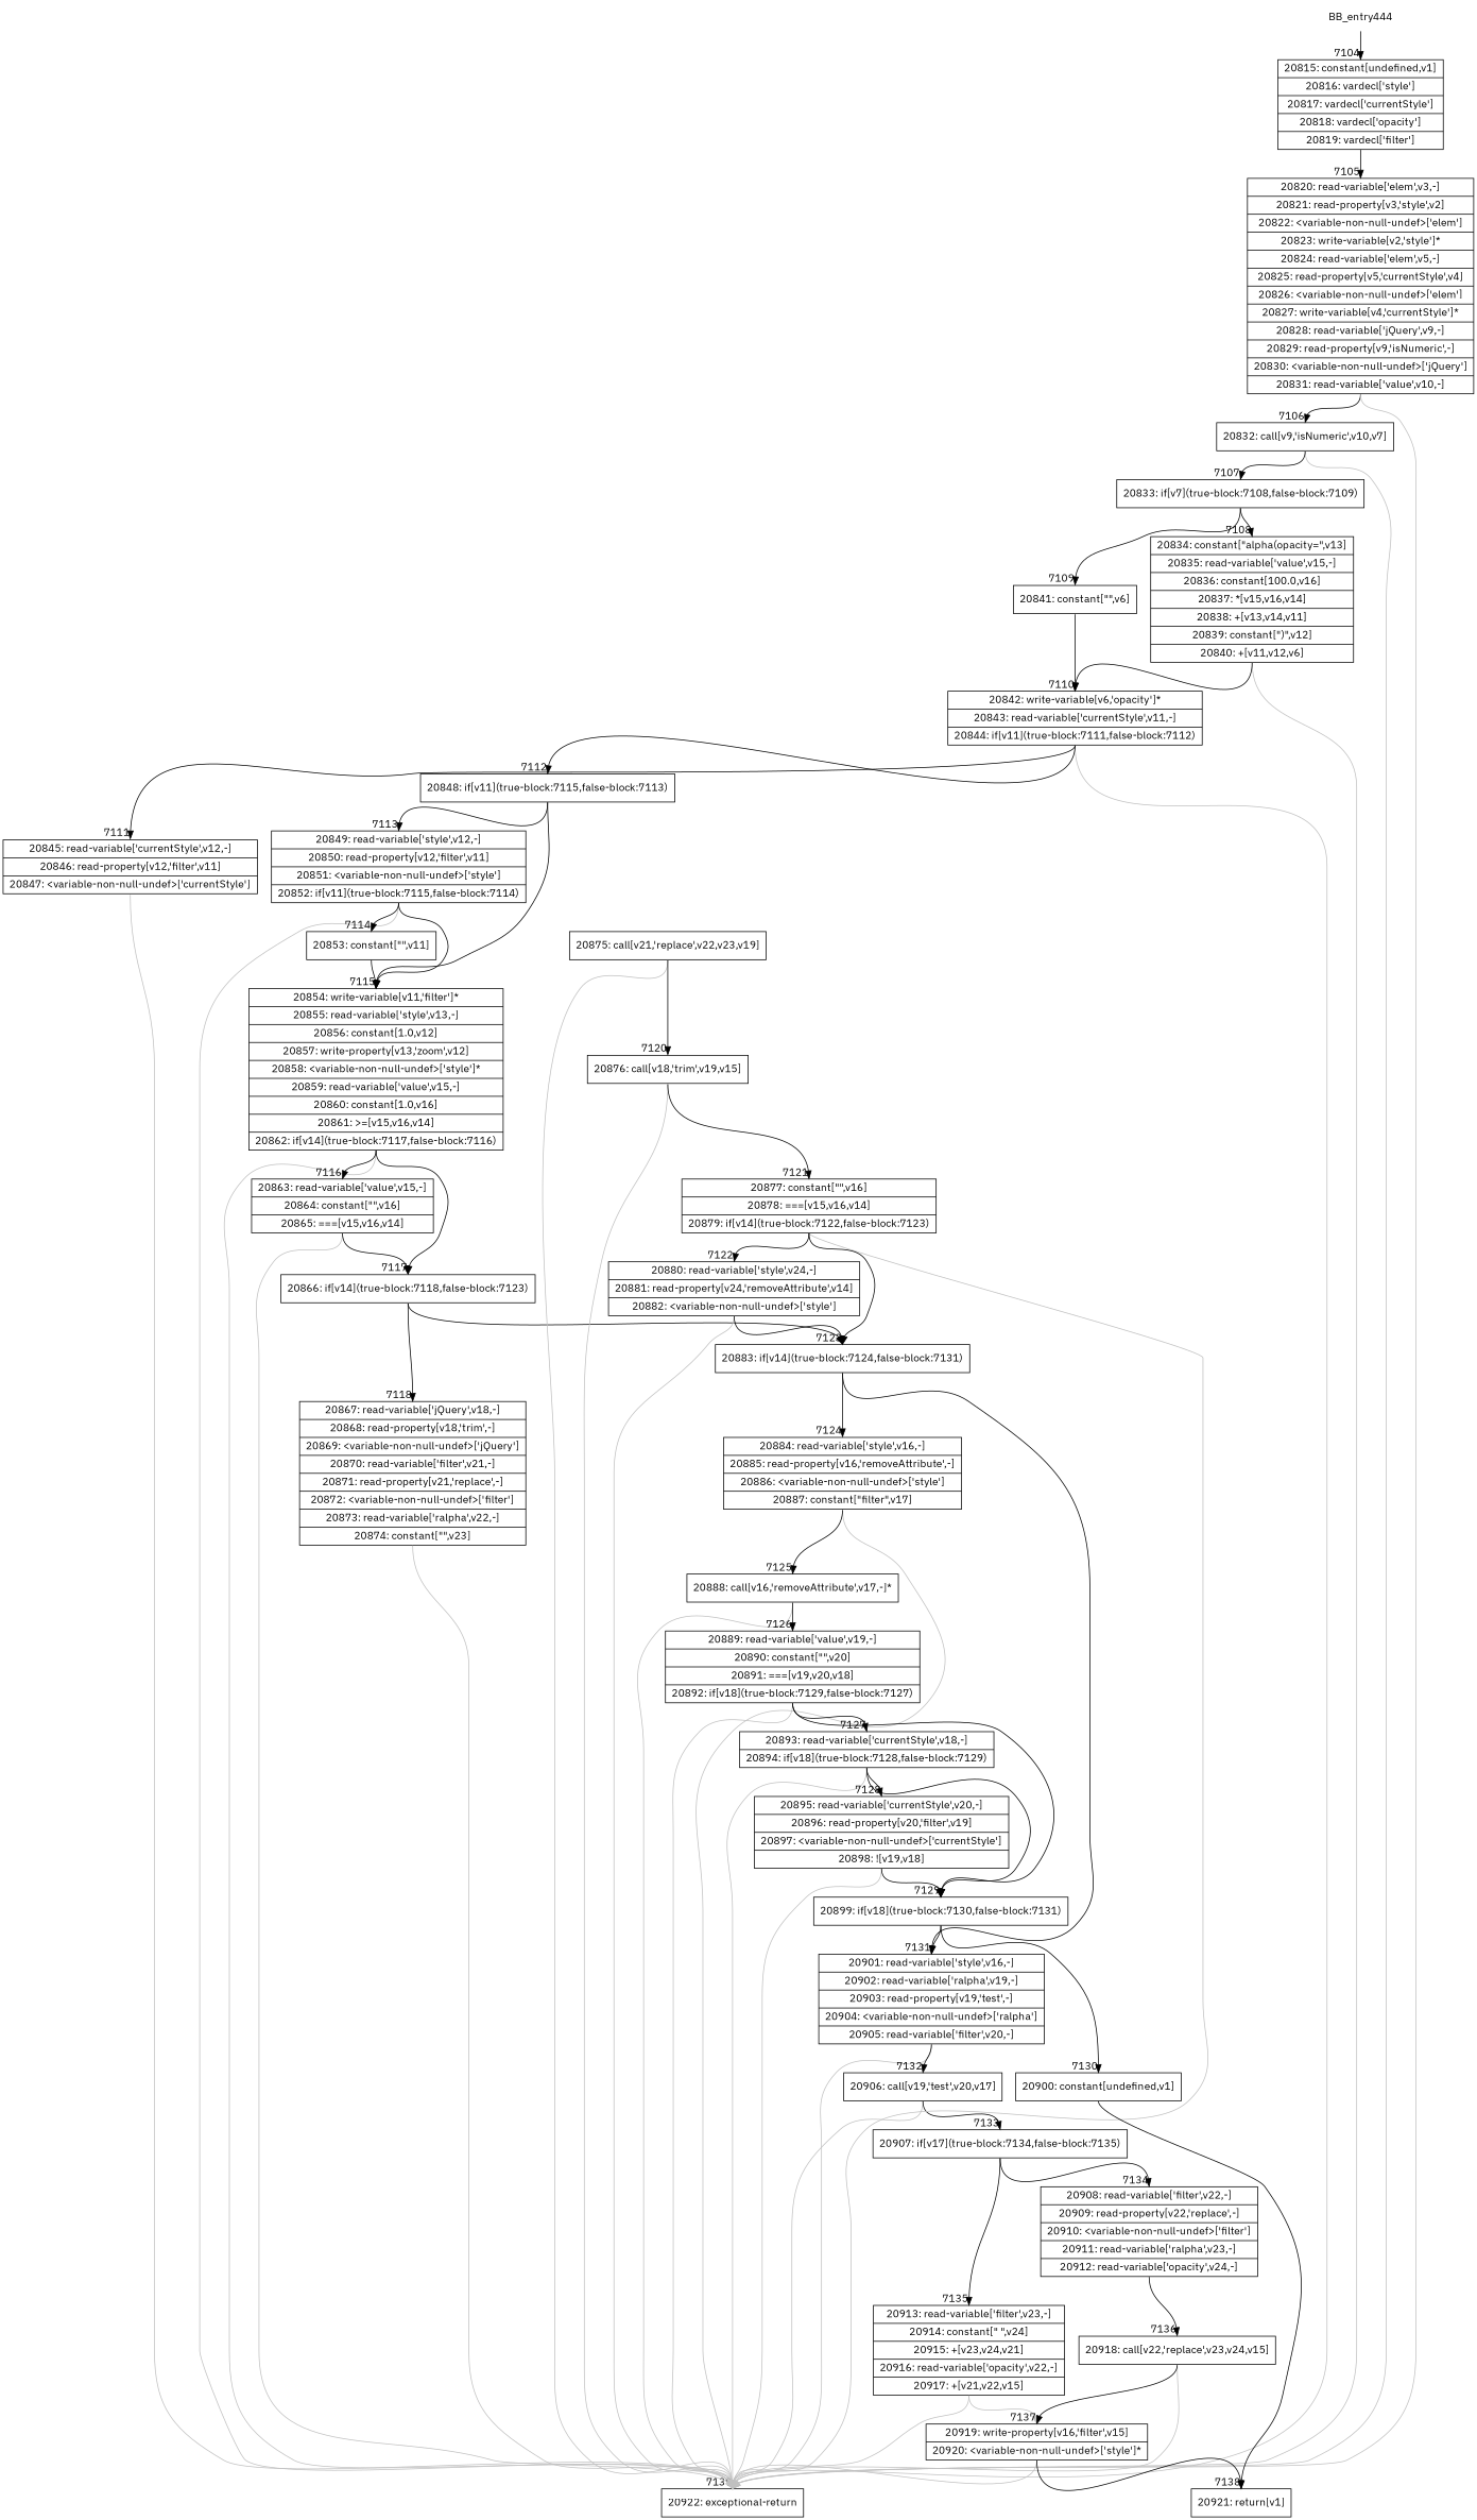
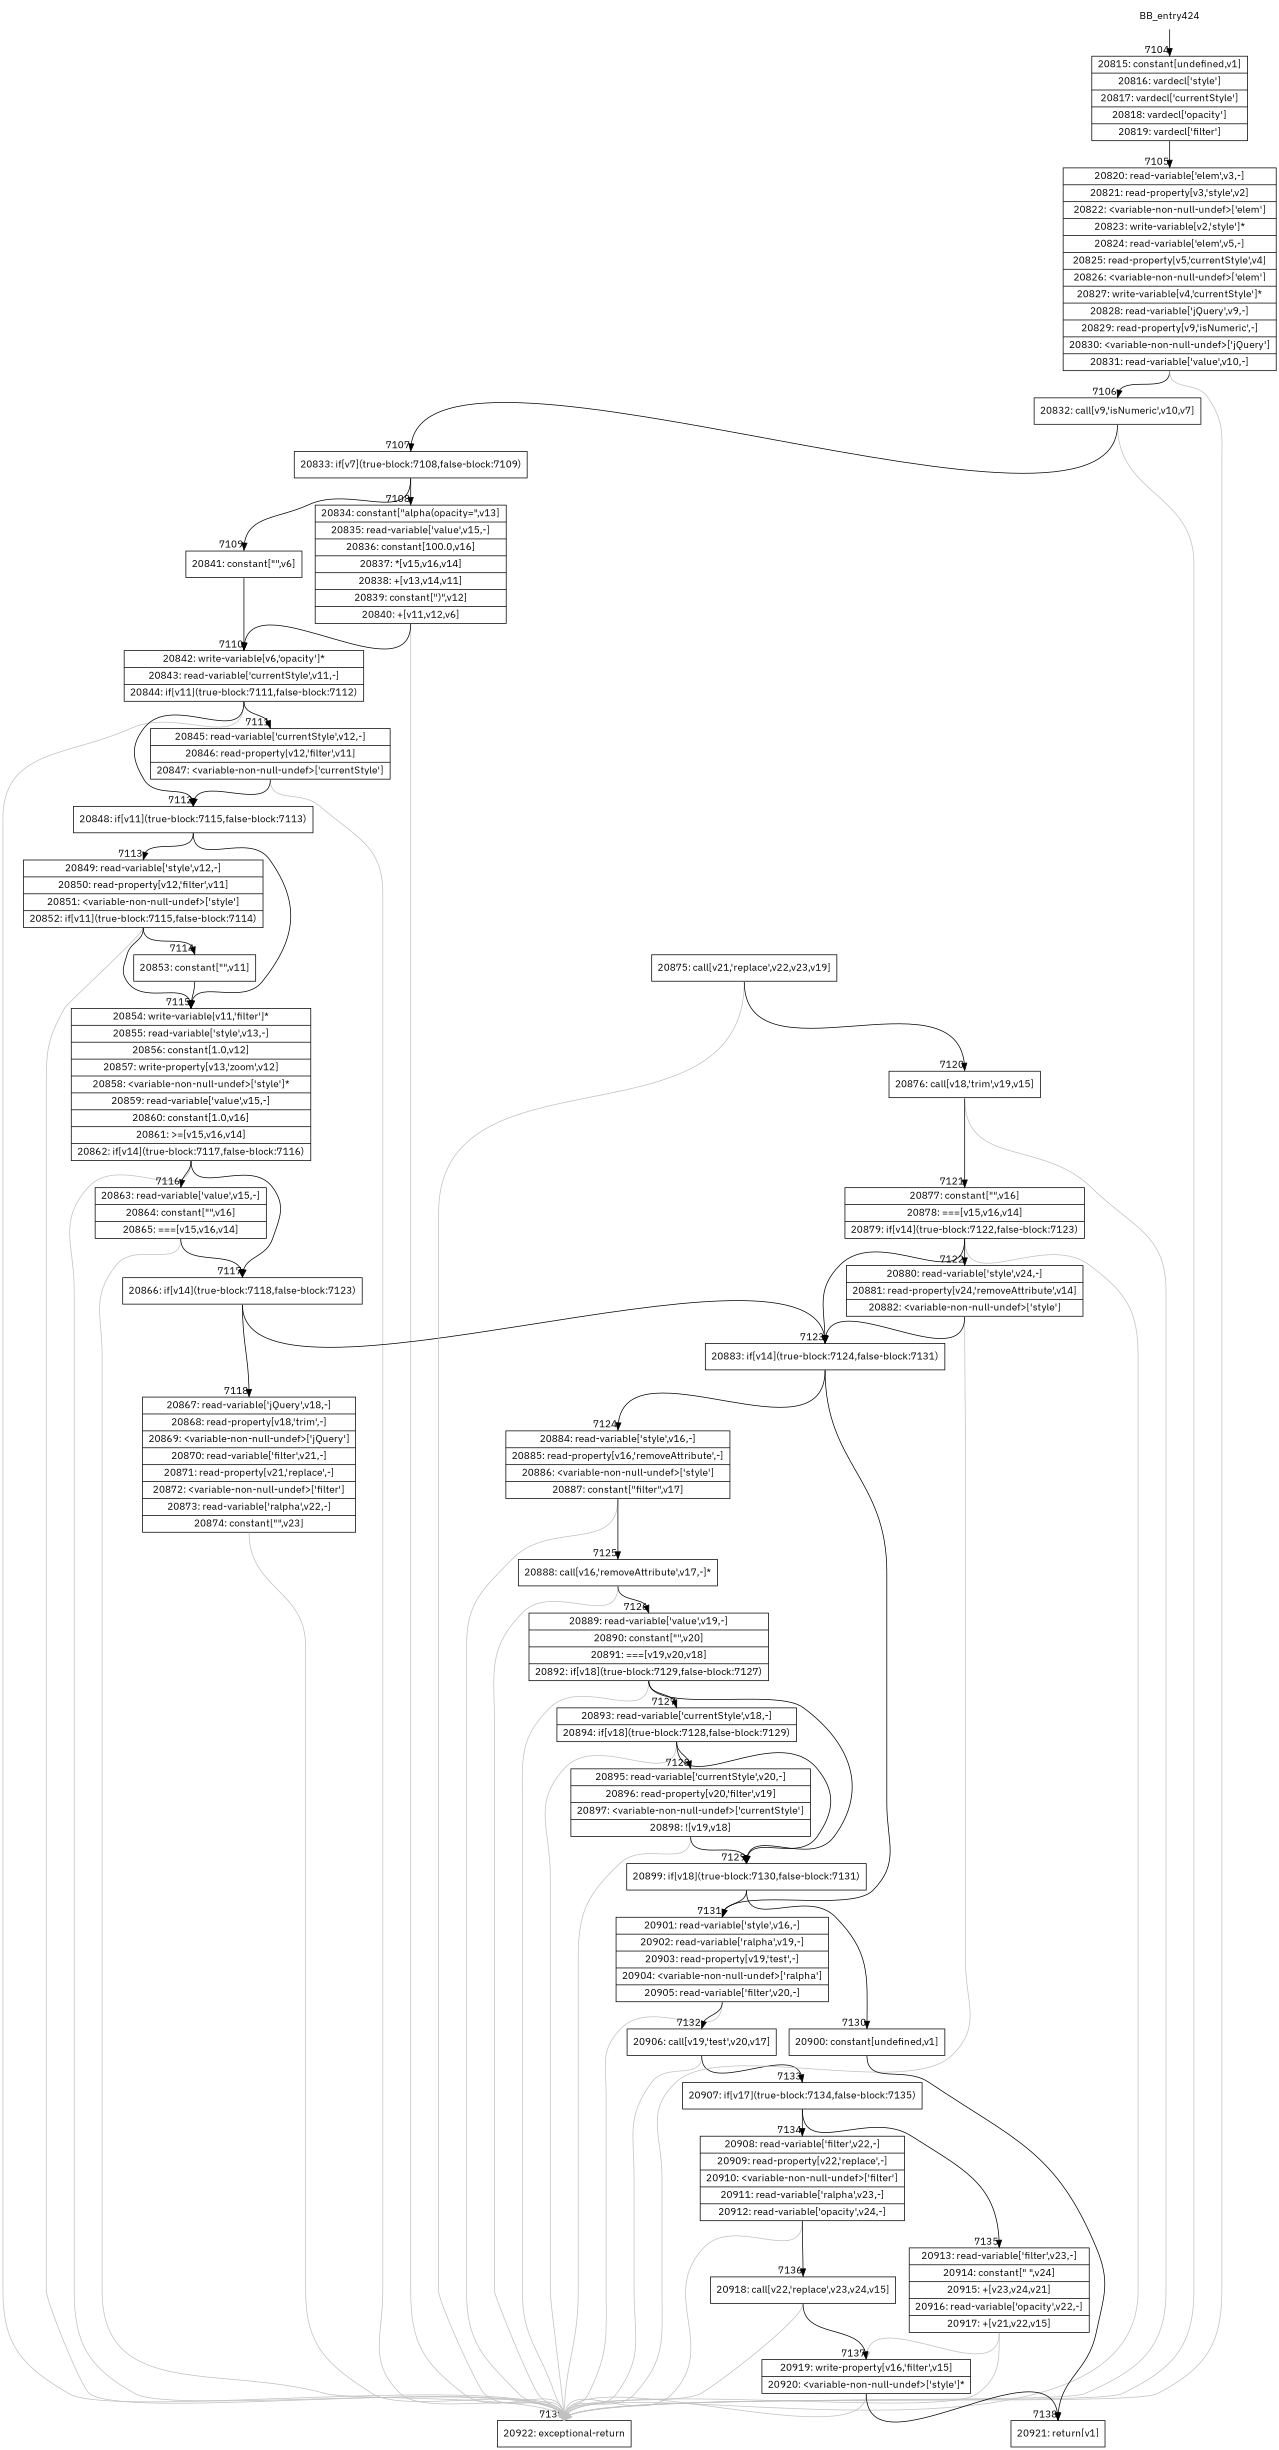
  digraph {
    fontname="IBM Plex Sans"
    rankdir=TD
    node [fontname="IBM Plex Sans" shape=record]
    edge [fontname="IBM Plex Sans" headport=n tailport=s]
-   BB_entry444 [shape=none]
+   BB_entry444 [shape=none label=BB_entry424]
    n2 [label="{20815: constant[undefined,v1]|20816: vardecl['style']|20817: vardecl['currentStyle']|20818: vardecl['opacity']|20819: vardecl['filter']}"]
    n3 [label="{20820: read-variable['elem',v3,-]|20821: read-property[v3,'style',v2]|20822: \<variable-non-null-undef\>['elem']|20823: write-variable[v2,'style']*|20824: read-variable['elem',v5,-]|20825: read-property[v5,'currentStyle',v4]|20826: \<variable-non-null-undef\>['elem']|20827: write-variable[v4,'currentStyle']*|20828: read-variable['jQuery',v9,-]|20829: read-property[v9,'isNumeric',-]|20830: \<variable-non-null-undef\>['jQuery']|20831: read-variable['value',v10,-]}"]
    n4 [label="{20832: call[v9,'isNumeric',v10,v7]}"]
    n5 [label="{20922: exceptional-return}"]
    n6 [label="{20833: if[v7](true-block:7108,false-block:7109)}"]
    n7 [label="{20834: constant[\"alpha(opacity=\",v13]|20835: read-variable['value',v15,-]|20836: constant[100.0,v16]|20837: *[v15,v16,v14]|20838: +[v13,v14,v11]|20839: constant[\")\",v12]|20840: +[v11,v12,v6]}"]
    n8 [label="{20841: constant[\"\",v6]}"]
    n9 [label="{20842: write-variable[v6,'opacity']*|20843: read-variable['currentStyle',v11,-]|20844: if[v11](true-block:7111,false-block:7112)}"]
    n10 [label="{20848: if[v11](true-block:7115,false-block:7113)}"]
    n11 [label="{20845: read-variable['currentStyle',v12,-]|20846: read-property[v12,'filter',v11]|20847: \<variable-non-null-undef\>['currentStyle']}"]
    n12 [label="{20854: write-variable[v11,'filter']*|20855: read-variable['style',v13,-]|20856: constant[1.0,v12]|20857: write-property[v13,'zoom',v12]|20858: \<variable-non-null-undef\>['style']*|20859: read-variable['value',v15,-]|20860: constant[1.0,v16]|20861: \>=[v15,v16,v14]|20862: if[v14](true-block:7117,false-block:7116)}"]
    n13 [label="{20849: read-variable['style',v12,-]|20850: read-property[v12,'filter',v11]|20851: \<variable-non-null-undef\>['style']|20852: if[v11](true-block:7115,false-block:7114)}"]
    n14 [label="{20866: if[v14](true-block:7118,false-block:7123)}"]
    n15 [label="{20863: read-variable['value',v15,-]|20864: constant[\"\",v16]|20865: ===[v15,v16,v14]}"]
    n16 [label="{20853: constant[\"\",v11]}"]
    n17 [label="{20883: if[v14](true-block:7124,false-block:7131)}"]
    n18 [label="{20867: read-variable['jQuery',v18,-]|20868: read-property[v18,'trim',-]|20869: \<variable-non-null-undef\>['jQuery']|20870: read-variable['filter',v21,-]|20871: read-property[v21,'replace',-]|20872: \<variable-non-null-undef\>['filter']|20873: read-variable['ralpha',v22,-]|20874: constant[\"\",v23]}"]
    n19 [label="{20884: read-variable['style',v16,-]|20885: read-property[v16,'removeAttribute',-]|20886: \<variable-non-null-undef\>['style']|20887: constant[\"filter\",v17]}"]
    n20 [label="{20901: read-variable['style',v16,-]|20902: read-variable['ralpha',v19,-]|20903: read-property[v19,'test',-]|20904: \<variable-non-null-undef\>['ralpha']|20905: read-variable['filter',v20,-]}"]
    n21 [label="{20888: call[v16,'removeAttribute',v17,-]*}"]
    n22 [label="{20906: call[v19,'test',v20,v17]}"]
    n23 [label="{20875: call[v21,'replace',v22,v23,v19]}"]
    n24 [label="{20876: call[v18,'trim',v19,v15]}"]
    n25 [label="{20877: constant[\"\",v16]|20878: ===[v15,v16,v14]|20879: if[v14](true-block:7122,false-block:7123)}"]
    n26 [label="{20880: read-variable['style',v24,-]|20881: read-property[v24,'removeAttribute',v14]|20882: \<variable-non-null-undef\>['style']}"]
    n27 [label="{20889: read-variable['value',v19,-]|20890: constant[\"\",v20]|20891: ===[v19,v20,v18]|20892: if[v18](true-block:7129,false-block:7127)}"]
    n28 [label="{20907: if[v17](true-block:7134,false-block:7135)}"]
    n29 [label="{20899: if[v18](true-block:7130,false-block:7131)}"]
    n30 [label="{20893: read-variable['currentStyle',v18,-]|20894: if[v18](true-block:7128,false-block:7129)}"]
    n31 [label="{20900: constant[undefined,v1]}"]
    n32 [label="{20895: read-variable['currentStyle',v20,-]|20896: read-property[v20,'filter',v19]|20897: \<variable-non-null-undef\>['currentStyle']|20898: ![v19,v18]}"]
    n33 [label="{20921: return[v1]}"]
    n34 [label="{20908: read-variable['filter',v22,-]|20909: read-property[v22,'replace',-]|20910: \<variable-non-null-undef\>['filter']|20911: read-variable['ralpha',v23,-]|20912: read-variable['opacity',v24,-]}"]
    n35 [label="{20913: read-variable['filter',v23,-]|20914: constant[\" \",v24]|20915: +[v23,v24,v21]|20916: read-variable['opacity',v22,-]|20917: +[v21,v22,v15]}"]
    n36 [label="{20918: call[v22,'replace',v23,v24,v15]}"]
    n37 [label="{20919: write-property[v16,'filter',v15]|20920: \<variable-non-null-undef\>['style']*}"]
    BB_entry444 -> n2 [headlabel="    7104"]
    n2 -> n3 [headlabel="      7105"]
    n3 -> n4 [headlabel="      7106"]
    n3 -> n5 [color=gray headlabel="      7139"]
    n4 -> n5 [color=gray]
    n4 -> n6 [headlabel="      7107"]
    n6 -> n7 [headlabel="      7108"]
    n6 -> n8 [headlabel="      7109"]
    n7 -> n5 [color=gray]
    n7 -> n9 [headlabel="      7110"]
    n8 -> n9
    n9 -> n5 [color=gray]
    n9 -> n10 [headlabel="      7112"]
    n9 -> n11 [headlabel="      7111"]
    n10 -> n12 [headlabel="      7115"]
    n10 -> n13 [headlabel="      7113"]
    n11 -> n5 [color=gray]
+   n11 -> n10
    n12 -> n5 [color=gray]
    n12 -> n14 [headlabel="      7117"]
    n12 -> n15 [headlabel="      7116"]
    n13 -> n5 [color=gray]
    n13 -> n12
    n13 -> n16 [headlabel="      7114"]
    n14 -> n17 [headlabel="      7123"]
    n14 -> n18 [headlabel="      7118"]
    n15 -> n5 [color=gray]
    n15 -> n14
    n16 -> n12
    n17 -> n19 [headlabel="      7124"]
    n17 -> n20 [headlabel="      7131"]
    n18 -> n5 [color=gray]
    n19 -> n5 [color=gray]
    n19 -> n21 [headlabel="      7125"]
    n20 -> n5 [color=gray]
    n20 -> n22 [headlabel="      7132"]
    n21 -> n5 [color=gray]
    n21 -> n27 [headlabel="      7126"]
    n22 -> n5 [color=gray]
    n22 -> n28 [headlabel="      7133"]
    n23 -> n5 [color=gray]
    n23 -> n24 [headlabel="      7120"]
    n24 -> n5 [color=gray]
    n24 -> n25 [headlabel="      7121"]
    n25 -> n5 [color=gray]
    n25 -> n17
    n25 -> n26 [headlabel="      7122"]
    n26 -> n5 [color=gray]
    n26 -> n17
    n27 -> n5 [color=gray]
    n27 -> n29 [headlabel="      7129"]
    n27 -> n30 [headlabel="      7127"]
    n28 -> n34 [headlabel="      7134"]
    n28 -> n35 [headlabel="      7135"]
    n29 -> n20
    n29 -> n31 [headlabel="      7130"]
    n30 -> n5 [color=gray]
    n30 -> n29
    n30 -> n32 [headlabel="      7128"]
    n31 -> n33 [headlabel="      7138"]
    n32 -> n5 [color=gray]
    n32 -> n29
+   n34 -> n5 [color=gray]
    n34 -> n36 [headlabel="      7136"]
    n35 -> n5 [color=gray]
    n35 -> n37 [color=gray headlabel="      7137"]
    n36 -> n5 [color=gray]
    n36 -> n37
    n37 -> n5 [color=gray]
    n37 -> n33
  }
